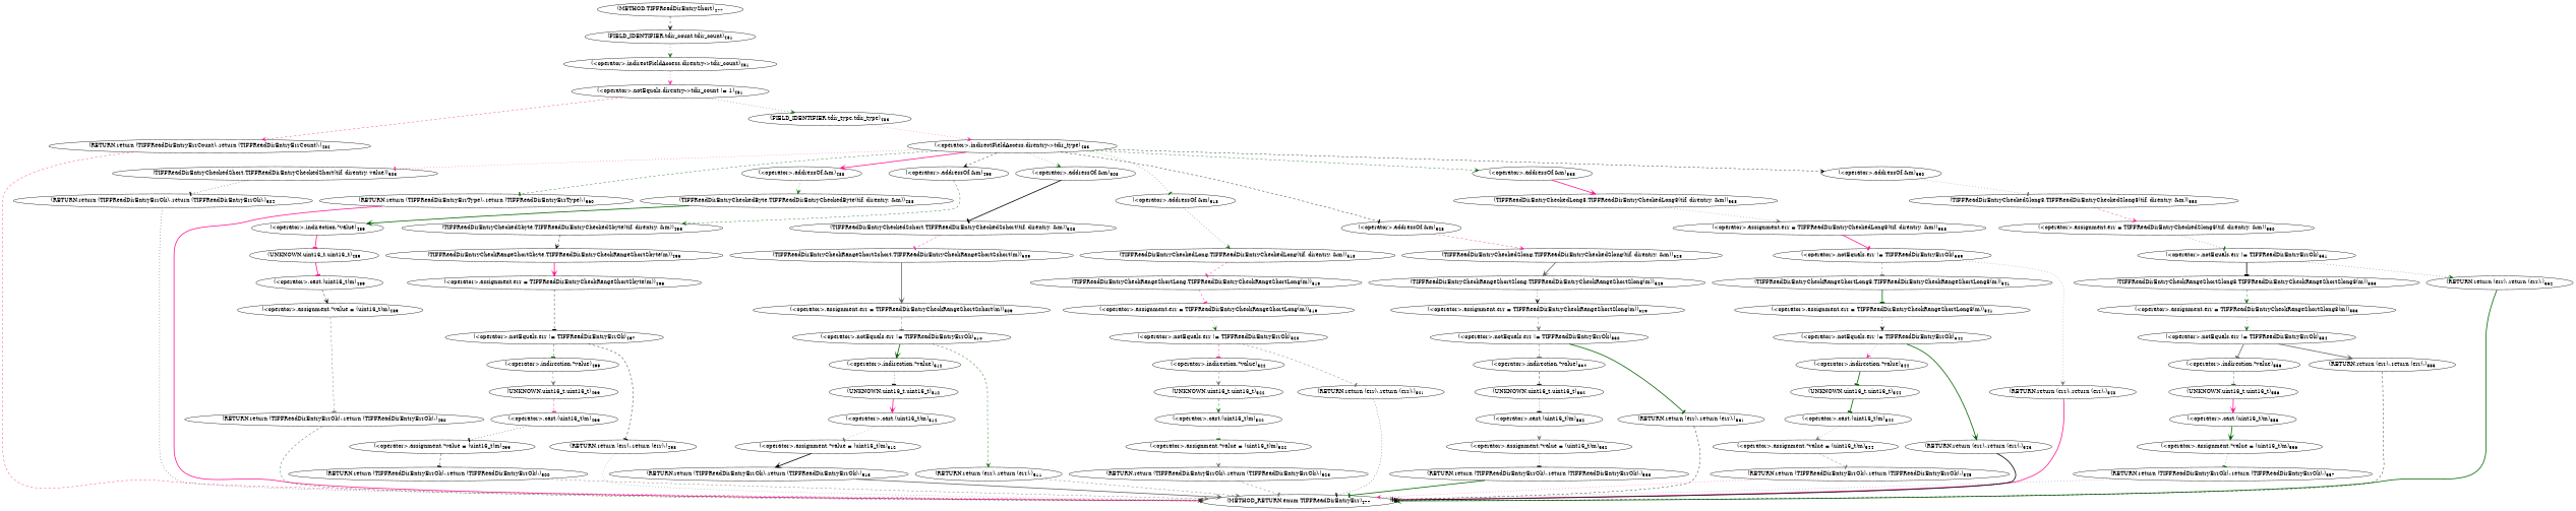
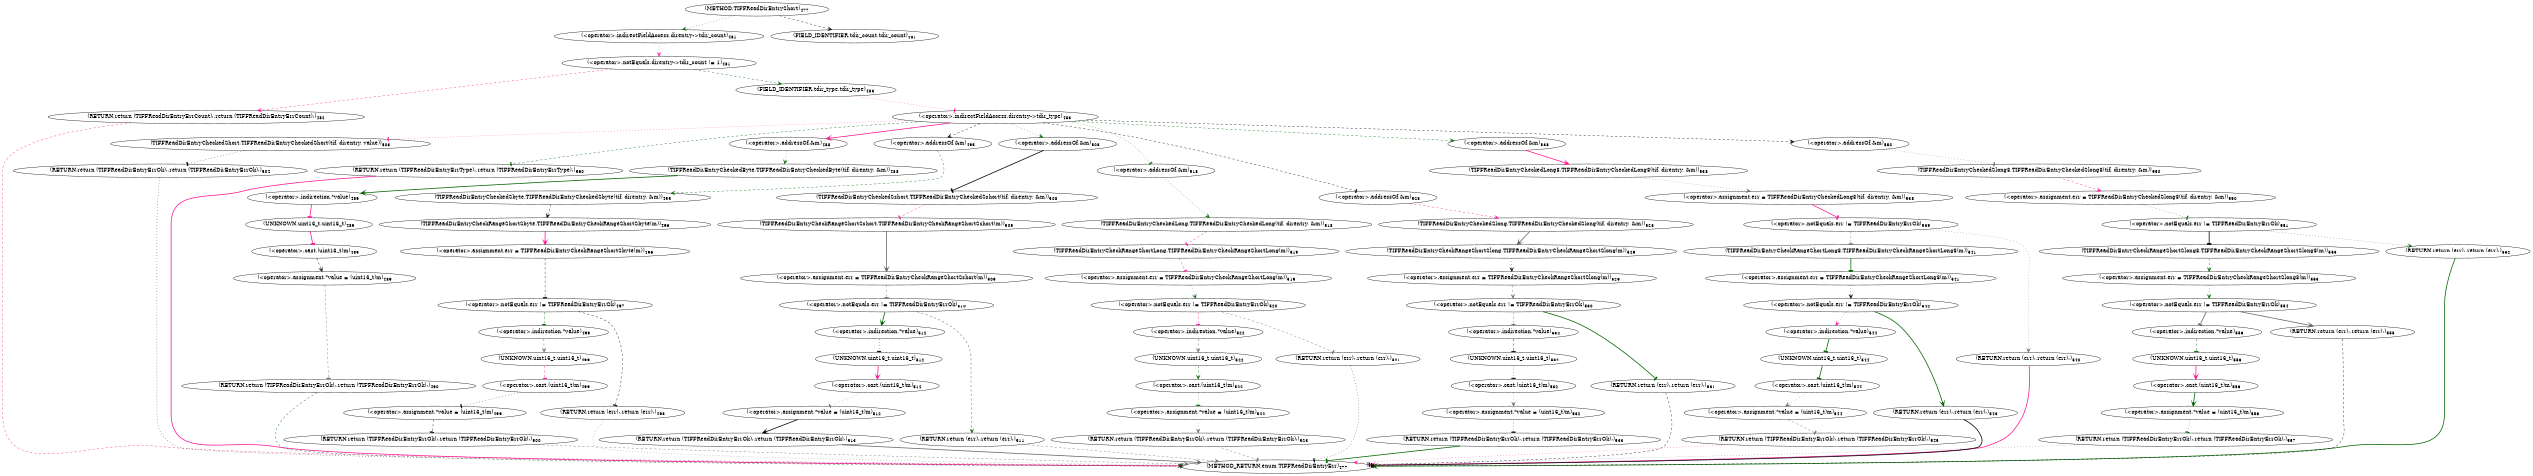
  digraph {
    edge [arrowhead=vee color=darkgreen style=dashed]
    n1 [label=<(&lt;operator&gt;.notEquals,direntry-&gt;tdir_count != 1)<SUB>481</SUB>>]
    n2 [label=<(RETURN,return (TIFFReadDirEntryErrCount);,return (TIFFReadDirEntryErrCount);)<SUB>482</SUB>>]
    n3 [label=<(FIELD_IDENTIFIER,tdir_type,tdir_type)<SUB>483</SUB>>]
    n4 [label=<(METHOD_RETURN,enum TIFFReadDirEntryErr)<SUB>477</SUB>>]
    n5 [label=<(&lt;operator&gt;.indirectFieldAccess,direntry-&gt;tdir_type)<SUB>483</SUB>>]
    n6 [label=<(TIFFReadDirEntryCheckedShort,TIFFReadDirEntryCheckedShort(tif, direntry, value))<SUB>503</SUB>>]
    n7 [label=<(RETURN,return (TIFFReadDirEntryErrType);,return (TIFFReadDirEntryErrType);)<SUB>560</SUB>>]
    n8 [label=<(&lt;operator&gt;.addressOf,&amp;m)<SUB>488</SUB>>]
    n9 [label=<(&lt;operator&gt;.addressOf,&amp;m)<SUB>495</SUB>>]
    n10 [label=<(&lt;operator&gt;.addressOf,&amp;m)<SUB>508</SUB>>]
    n11 [label=<(&lt;operator&gt;.addressOf,&amp;m)<SUB>518</SUB>>]
    n12 [label=<(&lt;operator&gt;.addressOf,&amp;m)<SUB>528</SUB>>]
    n13 [label=<(&lt;operator&gt;.addressOf,&amp;m)<SUB>538</SUB>>]
    n14 [label=<(&lt;operator&gt;.addressOf,&amp;m)<SUB>550</SUB>>]
    n15 [label=<(RETURN,return (TIFFReadDirEntryErrOk);,return (TIFFReadDirEntryErrOk);)<SUB>504</SUB>>]
    n16 [label=<(TIFFReadDirEntryCheckedByte,TIFFReadDirEntryCheckedByte(tif, direntry, &amp;m))<SUB>488</SUB>>]
    n17 [label=<(TIFFReadDirEntryCheckedSbyte,TIFFReadDirEntryCheckedSbyte(tif, direntry, &amp;m))<SUB>495</SUB>>]
    n18 [label=<(TIFFReadDirEntryCheckedSshort,TIFFReadDirEntryCheckedSshort(tif, direntry, &amp;m))<SUB>508</SUB>>]
    n19 [label=<(TIFFReadDirEntryCheckedLong,TIFFReadDirEntryCheckedLong(tif, direntry, &amp;m))<SUB>518</SUB>>]
    n20 [label=<(TIFFReadDirEntryCheckedSlong,TIFFReadDirEntryCheckedSlong(tif, direntry, &amp;m))<SUB>528</SUB>>]
    n21 [label=<(TIFFReadDirEntryCheckedLong8,TIFFReadDirEntryCheckedLong8(tif, direntry, &amp;m))<SUB>538</SUB>>]
    n22 [label=<(TIFFReadDirEntryCheckedSlong8,TIFFReadDirEntryCheckedSlong8(tif, direntry, &amp;m))<SUB>550</SUB>>]
    n23 [label=<(&lt;operator&gt;.indirectFieldAccess,direntry-&gt;tdir_count)<SUB>481</SUB>>]
    n24 [label=<(FIELD_IDENTIFIER,tdir_count,tdir_count)<SUB>481</SUB>>]
    n25 [label=<(&lt;operator&gt;.indirection,*value)<SUB>489</SUB>>]
    n26 [label=<(UNKNOWN,uint16_t,uint16_t)<SUB>489</SUB>>]
    n27 [label=<(&lt;operator&gt;.assignment,*value = (uint16_t)m)<SUB>489</SUB>>]
    n28 [label=<(RETURN,return (TIFFReadDirEntryErrOk);,return (TIFFReadDirEntryErrOk);)<SUB>490</SUB>>]
    n29 [label=<(TIFFReadDirEntryCheckRangeShortSbyte,TIFFReadDirEntryCheckRangeShortSbyte(m))<SUB>496</SUB>>]
    n30 [label=<(&lt;operator&gt;.assignment,err = TIFFReadDirEntryCheckRangeShortSbyte(m))<SUB>496</SUB>>]
    n31 [label=<(&lt;operator&gt;.notEquals,err != TIFFReadDirEntryErrOk)<SUB>497</SUB>>]
    n32 [label=<(&lt;operator&gt;.indirection,*value)<SUB>499</SUB>>]
    n33 [label=<(RETURN,return (err);,return (err);)<SUB>498</SUB>>]
    n34 [label=<(&lt;operator&gt;.assignment,*value = (uint16_t)m)<SUB>499</SUB>>]
    n35 [label=<(RETURN,return (TIFFReadDirEntryErrOk);,return (TIFFReadDirEntryErrOk);)<SUB>500</SUB>>]
    n36 [label=<(TIFFReadDirEntryCheckRangeShortSshort,TIFFReadDirEntryCheckRangeShortSshort(m))<SUB>509</SUB>>]
    n37 [label=<(&lt;operator&gt;.assignment,err = TIFFReadDirEntryCheckRangeShortSshort(m))<SUB>509</SUB>>]
    n38 [label=<(&lt;operator&gt;.notEquals,err != TIFFReadDirEntryErrOk)<SUB>510</SUB>>]
    n39 [label=<(&lt;operator&gt;.indirection,*value)<SUB>512</SUB>>]
    n40 [label=<(RETURN,return (err);,return (err);)<SUB>511</SUB>>]
    n41 [label=<(&lt;operator&gt;.assignment,*value = (uint16_t)m)<SUB>512</SUB>>]
    n42 [label=<(RETURN,return (TIFFReadDirEntryErrOk);,return (TIFFReadDirEntryErrOk);)<SUB>513</SUB>>]
    n43 [label=<(TIFFReadDirEntryCheckRangeShortLong,TIFFReadDirEntryCheckRangeShortLong(m))<SUB>519</SUB>>]
    n44 [label=<(&lt;operator&gt;.assignment,err = TIFFReadDirEntryCheckRangeShortLong(m))<SUB>519</SUB>>]
    n45 [label=<(&lt;operator&gt;.notEquals,err != TIFFReadDirEntryErrOk)<SUB>520</SUB>>]
    n46 [label=<(&lt;operator&gt;.indirection,*value)<SUB>522</SUB>>]
    n47 [label=<(RETURN,return (err);,return (err);)<SUB>521</SUB>>]
    n48 [label=<(&lt;operator&gt;.assignment,*value = (uint16_t)m)<SUB>522</SUB>>]
    n49 [label=<(RETURN,return (TIFFReadDirEntryErrOk);,return (TIFFReadDirEntryErrOk);)<SUB>523</SUB>>]
    n50 [label=<(TIFFReadDirEntryCheckRangeShortSlong,TIFFReadDirEntryCheckRangeShortSlong(m))<SUB>529</SUB>>]
    n51 [label=<(&lt;operator&gt;.assignment,err = TIFFReadDirEntryCheckRangeShortSlong(m))<SUB>529</SUB>>]
    n52 [label=<(&lt;operator&gt;.notEquals,err != TIFFReadDirEntryErrOk)<SUB>530</SUB>>]
    n53 [label=<(&lt;operator&gt;.indirection,*value)<SUB>532</SUB>>]
    n54 [label=<(RETURN,return (err);,return (err);)<SUB>531</SUB>>]
    n55 [label=<(&lt;operator&gt;.assignment,*value = (uint16_t)m)<SUB>532</SUB>>]
    n56 [label=<(RETURN,return (TIFFReadDirEntryErrOk);,return (TIFFReadDirEntryErrOk);)<SUB>533</SUB>>]
    n57 [label=<(&lt;operator&gt;.assignment,err = TIFFReadDirEntryCheckedLong8(tif, direntry, &amp;m))<SUB>538</SUB>>]
    n58 [label=<(&lt;operator&gt;.notEquals,err != TIFFReadDirEntryErrOk)<SUB>539</SUB>>]
    n59 [label=<(TIFFReadDirEntryCheckRangeShortLong8,TIFFReadDirEntryCheckRangeShortLong8(m))<SUB>541</SUB>>]
    n60 [label=<(RETURN,return (err);,return (err);)<SUB>540</SUB>>]
    n61 [label=<(&lt;operator&gt;.assignment,err = TIFFReadDirEntryCheckRangeShortLong8(m))<SUB>541</SUB>>]
    n62 [label=<(&lt;operator&gt;.notEquals,err != TIFFReadDirEntryErrOk)<SUB>542</SUB>>]
    n63 [label=<(&lt;operator&gt;.indirection,*value)<SUB>544</SUB>>]
    n64 [label=<(RETURN,return (err);,return (err);)<SUB>543</SUB>>]
    n65 [label=<(&lt;operator&gt;.assignment,*value = (uint16_t)m)<SUB>544</SUB>>]
    n66 [label=<(RETURN,return (TIFFReadDirEntryErrOk);,return (TIFFReadDirEntryErrOk);)<SUB>545</SUB>>]
    n67 [label=<(&lt;operator&gt;.assignment,err = TIFFReadDirEntryCheckedSlong8(tif, direntry, &amp;m))<SUB>550</SUB>>]
    n68 [label=<(&lt;operator&gt;.notEquals,err != TIFFReadDirEntryErrOk)<SUB>551</SUB>>]
    n69 [label=<(TIFFReadDirEntryCheckRangeShortSlong8,TIFFReadDirEntryCheckRangeShortSlong8(m))<SUB>553</SUB>>]
    n70 [label=<(RETURN,return (err);,return (err);)<SUB>552</SUB>>]
    n71 [label=<(&lt;operator&gt;.assignment,err = TIFFReadDirEntryCheckRangeShortSlong8(m))<SUB>553</SUB>>]
    n72 [label=<(&lt;operator&gt;.notEquals,err != TIFFReadDirEntryErrOk)<SUB>554</SUB>>]
    n73 [label=<(&lt;operator&gt;.indirection,*value)<SUB>556</SUB>>]
    n74 [label=<(RETURN,return (err);,return (err);)<SUB>555</SUB>>]
    n75 [label=<(&lt;operator&gt;.assignment,*value = (uint16_t)m)<SUB>556</SUB>>]
    n76 [label=<(RETURN,return (TIFFReadDirEntryErrOk);,return (TIFFReadDirEntryErrOk);)<SUB>557</SUB>>]
    n77 [label=<(&lt;operator&gt;.cast,(uint16_t)m)<SUB>489</SUB>>]
    n78 [label=<(UNKNOWN,uint16_t,uint16_t)<SUB>499</SUB>>]
    n79 [label=<(&lt;operator&gt;.cast,(uint16_t)m)<SUB>499</SUB>>]
    n80 [label=<(UNKNOWN,uint16_t,uint16_t)<SUB>512</SUB>>]
    n81 [label=<(&lt;operator&gt;.cast,(uint16_t)m)<SUB>512</SUB>>]
    n82 [label=<(UNKNOWN,uint16_t,uint16_t)<SUB>522</SUB>>]
    n83 [label=<(&lt;operator&gt;.cast,(uint16_t)m)<SUB>522</SUB>>]
    n84 [label=<(UNKNOWN,uint16_t,uint16_t)<SUB>532</SUB>>]
    n85 [label=<(&lt;operator&gt;.cast,(uint16_t)m)<SUB>532</SUB>>]
    n86 [label=<(UNKNOWN,uint16_t,uint16_t)<SUB>544</SUB>>]
    n87 [label=<(&lt;operator&gt;.cast,(uint16_t)m)<SUB>544</SUB>>]
    n88 [label=<(UNKNOWN,uint16_t,uint16_t)<SUB>556</SUB>>]
    n89 [label=<(&lt;operator&gt;.cast,(uint16_t)m)<SUB>556</SUB>>]
    n90 [label=<(METHOD,TIFFReadDirEntryShort)<SUB>477</SUB>>]
    n1 -> n2 [color=deeppink]
-   n1 -> n3 [style=dotted]
+   n1 -> n3
    n2 -> n4 [arrowhead=tee color=deeppink]
-   n3 -> n5 [color=deeppink style=dotted]
+   n3 -> n5 [arrowhead=tee color=deeppink style=dotted]
    n5 -> n6 [arrowhead=tee color=deeppink style=dotted]
    n5 -> n7 [arrowhead=tee]
    n5 -> n8 [color=deeppink style=bold]
    n5 -> n9 [color=black]
    n5 -> n10 [style=dotted]
    n5 -> n11 [arrowhead=tee style=dotted]
    n5 -> n12 [arrowhead=tee color=black]
    n5 -> n13
    n5 -> n14 [color=black]
    n6 -> n15 [arrowhead=tee color=black style=dotted]
    n7 -> n4 [arrowhead=tee color=deeppink style=bold]
    n8 -> n16 [style=dotted]
    n9 -> n17
    n10 -> n18 [arrowhead=tee color=black style=bold]
    n11 -> n19 [style=dotted]
    n12 -> n20 [color=deeppink]
    n13 -> n21 [color=deeppink style=bold]
    n14 -> n22 [arrowhead=tee color=gray40 style=dotted]
    n15 -> n4 [color=black style=dotted]
    n16 -> n25 [style=bold]
    n17 -> n29 [color=black]
    n18 -> n36 [arrowhead=tee color=deeppink]
    n19 -> n43 [arrowhead=tee color=deeppink]
    n20 -> n50 [color=gray40 style=bold]
    n21 -> n57 [color=gray40 style=dotted]
    n22 -> n67 [color=deeppink]
    n23 -> n1 [color=deeppink style=dotted]
-   n24 -> n23 [style=dotted]
+   n90 -> n23 [style=dotted]
    n25 -> n26 [arrowhead=tee color=deeppink style=bold]
    n26 -> n77 [arrowhead=tee color=deeppink style=bold]
    n27 -> n28 [arrowhead=tee color=gray40]
    n28 -> n4 [arrowhead=tee]
    n29 -> n30 [color=deeppink style=bold]
    n30 -> n31 [arrowhead=tee color=black]
    n31 -> n32 [arrowhead=tee]
    n31 -> n33 [arrowhead=tee color=black]
    n32 -> n78 [color=gray40]
    n33 -> n4 [arrowhead=tee color=gray40 style=dotted]
    n34 -> n35 [arrowhead=tee color=black]
    n35 -> n4 [color=gray40]
    n36 -> n37 [color=gray40 style=bold]
    n37 -> n38 [arrowhead=tee color=gray40]
    n38 -> n39 [style=bold]
    n38 -> n40
    n39 -> n80 [arrowhead=tee color=black style=dotted]
    n40 -> n4 [color=gray40]
    n41 -> n42 [color=black style=bold]
    n42 -> n4 [color=gray40 style=bold]
    n43 -> n44 [arrowhead=tee color=deeppink]
    n44 -> n45 [style=dotted]
    n45 -> n46 [arrowhead=tee color=deeppink]
    n45 -> n47 [arrowhead=tee color=gray40]
    n46 -> n82 [color=gray40]
    n47 -> n4 [arrowhead=tee color=black style=dotted]
    n48 -> n49 [color=gray40 style=dotted]
    n49 -> n4 [arrowhead=tee color=gray40]
    n50 -> n51 [color=black style=dotted]
    n51 -> n52 [color=gray40]
    n52 -> n53 [arrowhead=tee color=gray40]
    n52 -> n54 [arrowhead=tee style=bold]
    n53 -> n84 [arrowhead=tee color=black]
    n54 -> n4 [arrowhead=tee color=black]
    n55 -> n56 [arrowhead=tee color=black style=dotted]
    n56 -> n4 [arrowhead=tee style=bold]
    n57 -> n58 [arrowhead=tee color=deeppink style=bold]
    n58 -> n59 [arrowhead=tee color=gray40]
    n58 -> n60 [color=gray40 style=dotted]
    n59 -> n61 [arrowhead=tee style=bold]
    n60 -> n4 [color=deeppink style=bold]
    n61 -> n62 [color=black style=dotted]
    n62 -> n63 [color=deeppink style=dotted]
    n62 -> n64 [style=bold]
    n63 -> n86 [arrowhead=tee style=bold]
    n64 -> n4 [arrowhead=tee color=black style=bold]
    n65 -> n66 [arrowhead=tee color=gray40]
    n66 -> n4 [color=deeppink style=dotted]
    n67 -> n68 [arrowhead=tee style=dotted]
    n68 -> n69 [arrowhead=tee color=black style=bold]
    n68 -> n70 [style=dotted]
    n69 -> n71
    n70 -> n4 [style=bold]
    n71 -> n72 [style=dotted]
    n72 -> n73 [arrowhead=tee color=gray40 style=bold]
    n72 -> n74 [color=gray40 style=bold]
    n73 -> n88 [arrowhead=tee]
    n74 -> n4 [arrowhead=tee color=black]
    n75 -> n76 [arrowhead=tee style=dotted]
    n76 -> n4 [arrowhead=tee color=gray40 style=dotted]
    n77 -> n27 [color=black]
    n78 -> n79 [arrowhead=tee color=deeppink]
    n79 -> n34 [arrowhead=tee color=black style=dotted]
    n80 -> n81 [color=deeppink style=bold]
    n81 -> n41 [arrowhead=tee color=gray40 style=dotted]
    n82 -> n83
    n83 -> n48 [arrowhead=tee style=dotted]
    n84 -> n85 [arrowhead=tee color=black style=dotted]
    n85 -> n55 [color=gray40 style=dotted]
    n86 -> n87 [arrowhead=tee style=bold]
    n87 -> n65 [color=gray40 style=dotted]
    n88 -> n89 [color=deeppink style=bold]
    n89 -> n75 [style=bold]
    n90 -> n24 [color=black]
  }
